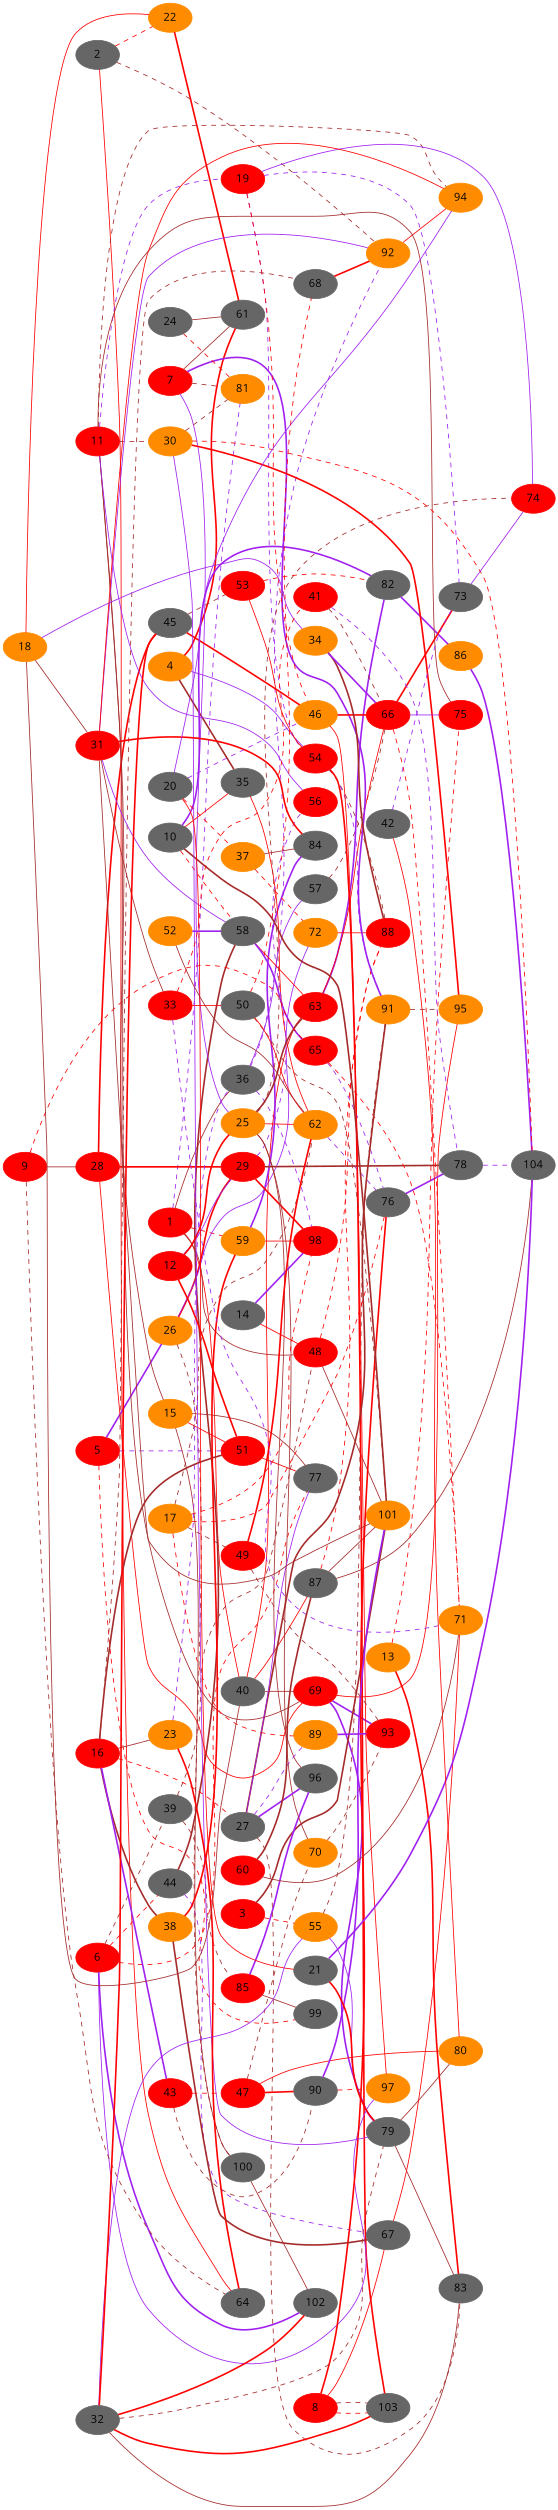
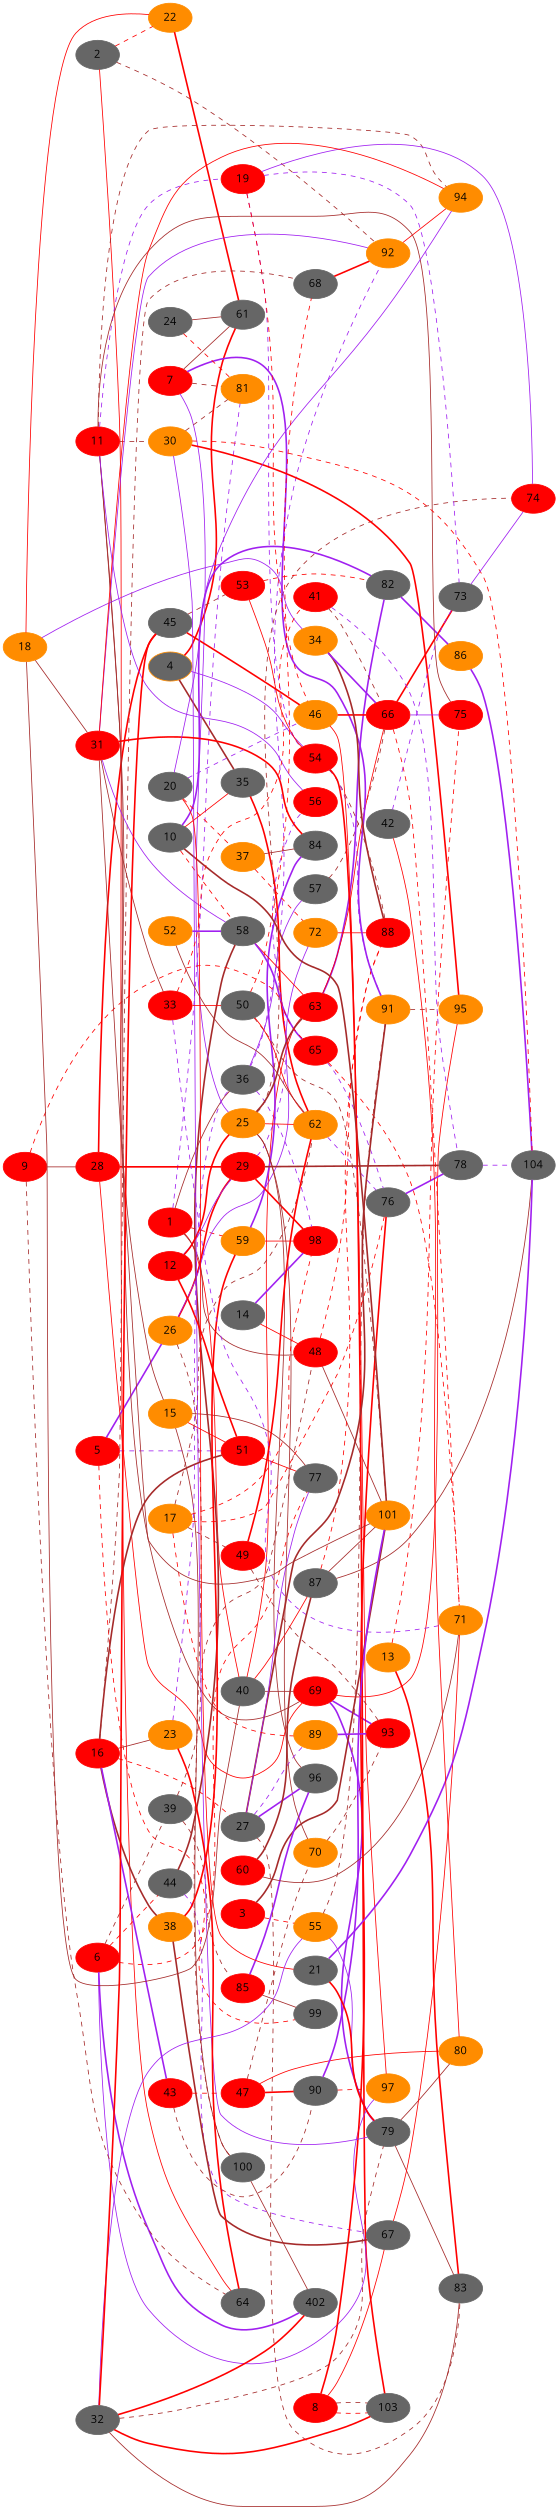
  graph {
    fontname="Open Sans"
    rankdir=LR
    node [color=gray40 fontname="Open Sans" style=filled]
    edge [color=red fontname="Open Sans" style=solid]
    1 [color=red]
    36
    40
    48 [color=red]
    59 [color=darkorange]
    81 [color=darkorange]
    92 [color=darkorange]
    98 [color=red]
    57
    69 [color=red]
    63 [color=red]
    87
    101 [color=darkorange]
    88 [color=red]
    84
    22 [color=darkorange]
    2
    64
    61
    94 [color=darkorange]
    3 [color=red]
    55 [color=darkorange]
    91 [color=darkorange]
    79
-   4 [color=darkorange]
+   4 [color=darkorange fillcolor=gray40]
    35
    54 [color=red]
    62 [color=darkorange]
    103
    5 [color=red]
    26 [color=darkorange]
    51 [color=red]
    99
    29 [color=red]
    72 [color=darkorange]
    100
    77
    6 [color=red]
    39
    44
    97 [color=darkorange]
-   102
+   102 [label=402]
    85 [color=red]
    67
    58
    7 [color=red]
    25 [color=darkorange]
    74 [color=red]
    70 [color=darkorange]
    96
    95 [color=darkorange]
    8 [color=red]
    76
    71 [color=darkorange]
    78
    9 [color=red]
    28 [color=red]
    65 [color=red]
    45
    10
    82
    86 [color=darkorange]
    11 [color=red]
    15 [color=darkorange]
    19 [color=red]
    30 [color=darkorange]
    56 [color=red]
    75 [color=red]
    46 [color=darkorange]
    73
    104
    93 [color=red]
    12 [color=red]
    13 [color=darkorange]
    83
    14
    16 [color=red]
    23 [color=darkorange]
    27
    38 [color=darkorange]
    43 [color=red]
    68
    89 [color=darkorange]
    47 [color=red]
    90
    17 [color=darkorange]
    49 [color=red]
    18 [color=darkorange]
    31 [color=red]
    34 [color=darkorange]
    33 [color=red]
    66 [color=red]
    20
    21
    37 [color=darkorange]
    80 [color=darkorange]
    24
    53 [color=red]
    41 [color=red]
    50
    32
    42
    52 [color=darkorange]
    60 [color=red]
    1 -- 36 [color=brown]
    1 -- 40
    1 -- 48 [color=brown]
    1 -- 59 [style=dashed]
    1 -- 81 [color=purple style=dashed]
    36 -- 92 [color=purple style=dashed]
    36 -- 98 [color=purple style=dashed]
    36 -- 57 [color=purple]
    40 -- 69 [color=brown]
    40 -- 63
    40 -- 87
    48 -- 101 [color=brown]
    48 -- 88 [style=dashed]
    59 -- 98
    59 -- 84 [color=purple style=bold]
    92 -- 94
    57 -- 66 [color=brown style=dashed]
    69 -- 79 [color=purple style=bold]
    69 -- 95
    69 -- 93 [color=purple style=bold]
    63 -- 82 [color=purple style=bold]
    63 -- 66
    87 -- 101 [color=brown]
    87 -- 88 [style=dashed]
    87 -- 104 [color=brown]
    22 -- 61 [style=bold]
    2 -- 92 [color=brown style=dashed]
    2 -- 22 [style=dashed]
    2 -- 64
    3 -- 101 [color=brown style=bold]
    3 -- 55 [style=dashed]
    55 -- 91 [color=brown style=dashed]
    55 -- 79 [color=purple]
    91 -- 95 [color=brown style=dashed]
    79 -- 83 [color=brown]
    79 -- 80 [color=brown]
    4 -- 61 [style=bold]
    4 -- 35 [color=brown style=bold]
    4 -- 54 [color=purple]
-   35 -- 62
+   35 -- 62 [style=bold]
    54 -- 88 [color=brown style=dashed]
    54 -- 91 [color=purple style=dashed]
    54 -- 103 [style=bold]
    62 -- 76 [color=purple style=dashed]
    5 -- 26 [color=purple style=bold]
    5 -- 51 [color=purple style=dashed]
    5 -- 99 [style=dashed]
    26 -- 29 [style=bold]
    26 -- 72 [color=purple]
    26 -- 100 [color=brown style=dashed]
    51 -- 77
    29 -- 98 [style=bold]
    29 -- 78 [color=brown style=bold]
    29 -- 56 [color=purple style=dashed]
    72 -- 88
    100 -- 102 [color=brown]
    6 -- 77 [style=dashed]
    6 -- 39 [color=brown style=dashed]
    6 -- 44 [style=dashed]
    6 -- 97 [color=purple]
    6 -- 102 [color=purple style=bold]
    39 -- 48 [color=brown style=dashed]
    39 -- 85 [color=brown style=dashed]
    44 -- 67 [color=purple style=dashed]
    44 -- 58 [color=brown style=bold]
    85 -- 99 [color=brown]
    85 -- 96 [color=purple style=bold]
    67 -- 71
    58 -- 63
    58 -- 65 [color=purple style=bold]
    7 -- 81 [color=brown style=dashed]
    7 -- 61 [color=brown]
    7 -- 91 [color=purple style=bold]
    7 -- 25 [color=purple]
    25 -- 63 [color=brown style=bold]
    25 -- 62
    25 -- 74 [color=brown style=dashed]
    25 -- 70 [color=brown]
    25 -- 96 [color=brown]
    70 -- 93 [color=brown style=dashed]
    8 -- 103 [style=dashed]
    8 -- 103 [color=brown style=dashed]
    8 -- 67
    8 -- 76 [style=bold]
    76 -- 78 [color=purple style=bold]
    78 -- 104 [color=purple style=dashed]
    9 -- 64 [color=brown style=dashed]
    9 -- 28 [color=brown]
    9 -- 65 [style=dashed]
    28 -- 69
    28 -- 29 [style=bold]
    28 -- 45 [style=bold]
    65 -- 76 [color=purple style=dashed]
    65 -- 71 [style=dashed]
    45 -- 46 [style=bold]
    45 -- 53 [color=brown style=dashed]
    10 -- 101 [color=brown style=bold]
    10 -- 35
    10 -- 58 [style=dashed]
    10 -- 82 [color=purple style=bold]
    82 -- 86 [color=purple style=bold]
    86 -- 104 [color=purple style=bold]
    11 -- 69 [color=brown]
    11 -- 94 [color=brown style=dashed]
    11 -- 15 [color=brown]
    11 -- 19 [color=purple style=dashed]
    11 -- 30 [color=brown style=dashed]
    11 -- 56 [color=purple]
    11 -- 75 [color=brown]
    15 -- 51
    15 -- 100 [color=brown]
    15 -- 77 [color=brown]
    19 -- 54 [color=purple style=dashed]
    19 -- 74 [color=purple]
    19 -- 46 [style=dashed]
    19 -- 73 [color=purple style=dashed]
    30 -- 81 [color=brown style=dashed]
    30 -- 79 [color=purple]
    30 -- 95 [style=bold]
    30 -- 104 [style=dashed]
    46 -- 97
    46 -- 66 [style=bold]
    73 -- 74 [color=purple]
    12 -- 51 [style=bold]
    12 -- 29 [color=purple]
    12 -- 25 [style=bold]
    13 -- 75 [style=dashed]
    13 -- 83 [style=bold]
    14 -- 48
    14 -- 98 [color=purple style=bold]
    16 -- 51 [color=brown style=bold]
    16 -- 23 [color=brown]
    16 -- 27 [style=dashed]
    16 -- 38 [color=brown style=bold]
    16 -- 43 [color=purple style=bold]
    16 -- 68 [color=brown style=dashed]
    23 -- 36 [color=purple style=dashed]
    23 -- 64 [style=bold]
    27 -- 91 [color=brown style=bold]
    27 -- 77 [color=purple]
    27 -- 96 [color=purple style=bold]
    27 -- 83 [color=brown style=dashed]
    27 -- 89 [color=purple style=dashed]
    38 -- 59 [style=bold]
    38 -- 67 [color=brown style=bold]
    43 -- 47 [style=dashed]
    43 -- 90 [color=brown style=dashed]
    68 -- 92 [style=bold]
    89 -- 93 [color=purple style=bold]
    47 -- 70 [color=brown style=dashed]
    47 -- 90 [style=bold]
    47 -- 80
    90 -- 101 [color=purple style=bold]
    90 -- 97 [style=dashed]
    17 -- 98 [style=dashed]
    17 -- 62 [color=brown style=dashed]
    17 -- 76 [style=dashed]
    17 -- 89 [style=dashed]
    17 -- 49 [color=brown style=dashed]
    49 -- 62 [style=bold]
    49 -- 93 [color=brown style=dashed]
    18 -- 40 [color=brown]
    18 -- 22
    18 -- 31 [color=brown]
    18 -- 34 [color=purple]
    31 -- 92 [color=purple]
    31 -- 101 [color=brown]
    31 -- 84 [style=bold]
    31 -- 94
    31 -- 58 [color=purple]
    31 -- 33 [color=brown]
    34 -- 88 [color=brown style=bold]
    34 -- 66 [color=purple style=bold]
    33 -- 71 [color=purple style=dashed]
    33 -- 41 [style=dashed]
    33 -- 50
    66 -- 71 [style=dashed]
    66 -- 75 [color=purple]
    66 -- 73 [style=bold]
    20 -- 94 [color=purple]
    20 -- 46 [color=purple style=dashed]
    20 -- 21
    20 -- 37 [style=dashed]
    21 -- 79 [style=bold]
    21 -- 104 [color=purple style=bold]
    37 -- 84 [color=brown]
    37 -- 72 [style=dashed]
    24 -- 81 [style=dashed]
    24 -- 61 [color=brown]
    53 -- 54
    53 -- 82 [style=dashed]
    41 -- 78 [color=purple style=dashed]
    41 -- 66 [color=brown style=dashed]
    50 -- 101 [color=brown style=dashed]
    50 -- 62
    50 -- 68 [style=dashed]
    32 -- 55 [color=purple]
    32 -- 79 [color=brown style=dashed]
    32 -- 103 [style=bold]
    32 -- 102 [style=bold]
    32 -- 45 [style=bold]
    32 -- 83 [color=brown]
    42 -- 73 [color=purple style=dashed]
    42 -- 80
    52 -- 62 [color=brown]
    52 -- 58 [color=purple style=bold]
    60 -- 87 [color=brown style=bold]
    60 -- 71 [color=brown]
  }
